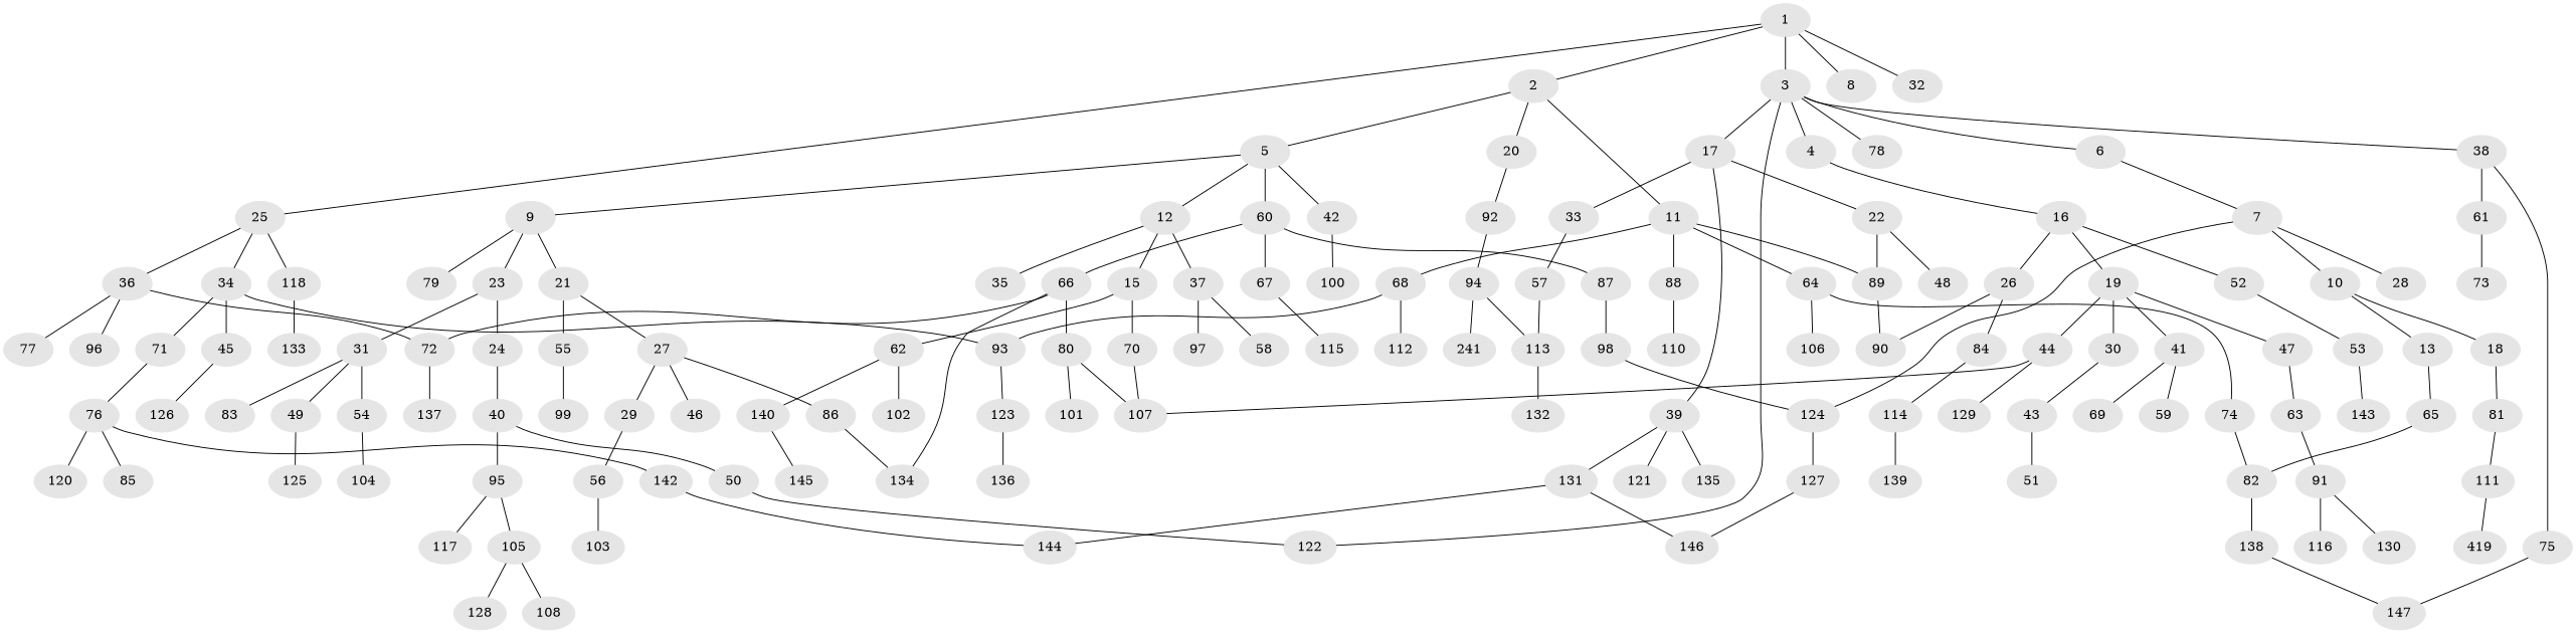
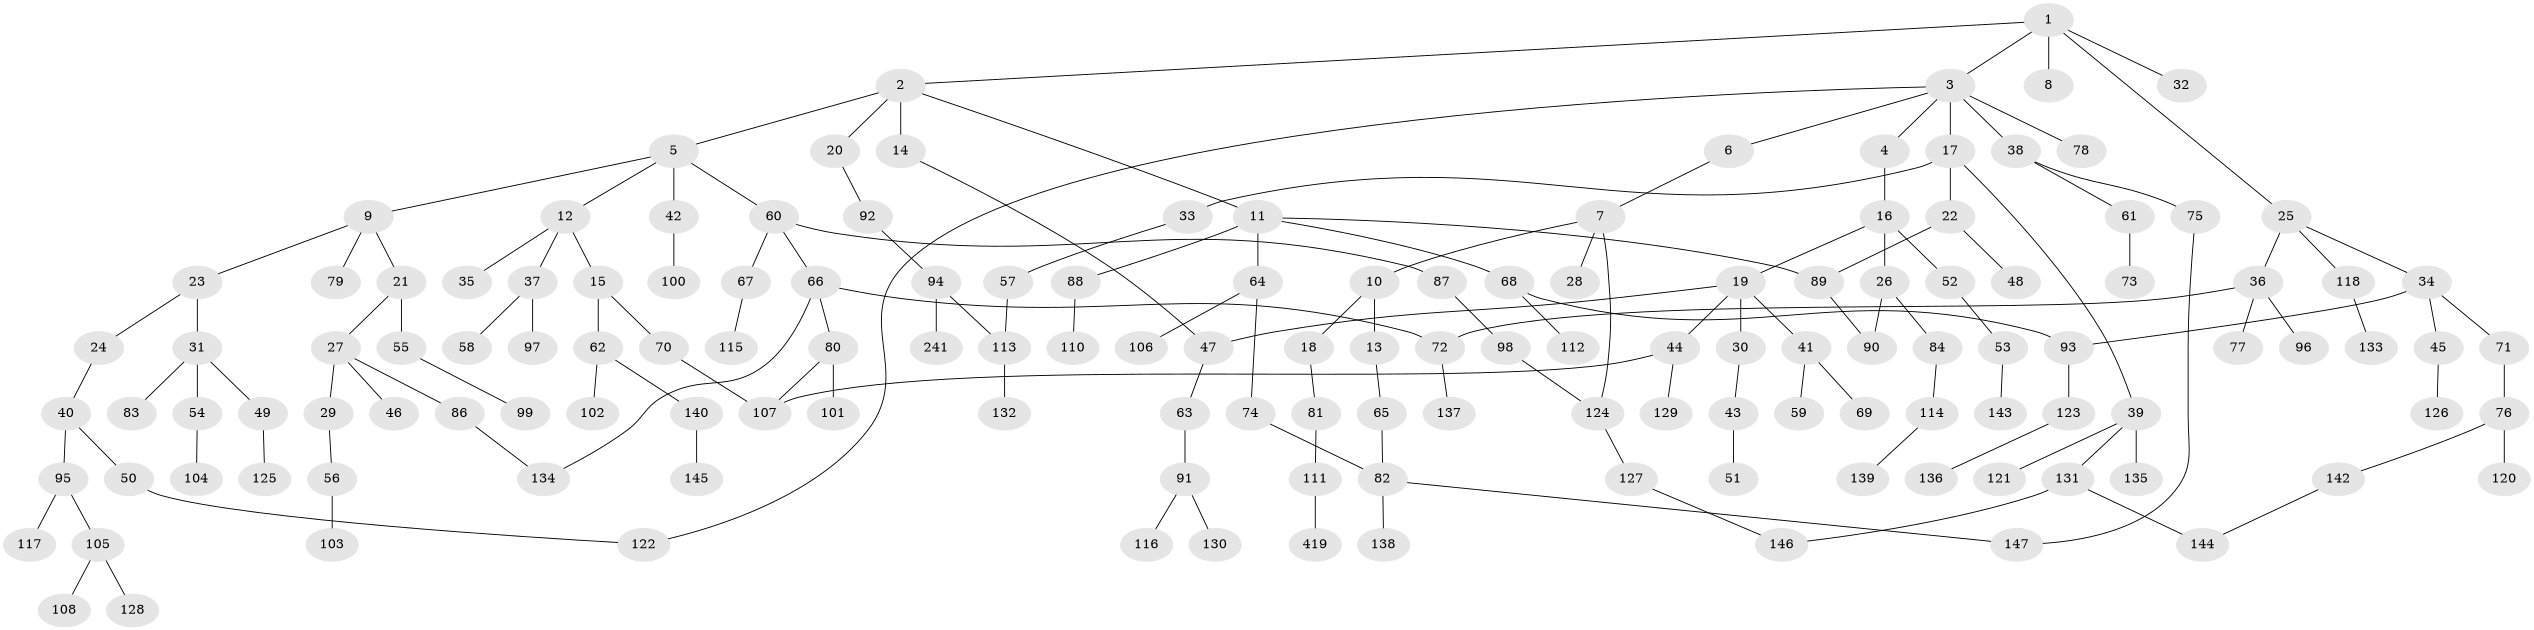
  graph {
    node [color=gray90 style=filled]
    1
    2
    3
    8
    25
    32
    5
    11
+   14
    20
    4
    6
    17
    38
    78
    122
    34
    36
    118
    9
    12
    42
    60
    64
    68
    88
    89
    47
    92
    16
    7
    22
    33
    39
    61
    75
    19
    26
    52
    21
    23
    79
    15
    35
    37
    100
    66
    67
    87
    10
    28
    124
    13
    18
    127
    27
    55
    24
    31
    65
    81
    74
    106
    93
    112
    110
    90
    62
    70
    58
    97
    82
    63
    102
    140
    107
    30
    41
    44
    84
    53
    48
    57
    121
    131
    135
    111
    43
    59
    69
    129
    94
    29
    46
    86
    99
    40
    49
    54
    83
    50
    95
    45
    71
    72
    77
    96
    133
    114
    56
    134
    103
    51
    125
    104
    113
    126
    76
    123
    137
    73
    147
    146
    144
    105
    117
    91
    143
    132
    80
    115
    98
    145
    116
    130
    138
    101
-   85
    120
    142
    n141 [label=419]
    139
    n143 [label=241]
    136
    108
    128
    1 -- 2
    1 -- 3
    1 -- 8
    1 -- 25
    1 -- 32
    2 -- 5
    2 -- 11
+   2 -- 14
    2 -- 20
    3 -- 4
    3 -- 6
    3 -- 17
    3 -- 38
    3 -- 78
    3 -- 122
    25 -- 34
    25 -- 36
    25 -- 118
    5 -- 9
    5 -- 12
    5 -- 42
    5 -- 60
    11 -- 64
    11 -- 68
    11 -- 88
    11 -- 89
+   14 -- 47
    20 -- 92
    4 -- 16
    6 -- 7
    17 -- 22
    17 -- 33
    17 -- 39
    38 -- 61
    38 -- 75
    34 -- 93
    34 -- 45
    34 -- 71
    36 -- 72
    36 -- 77
    36 -- 96
    118 -- 133
    9 -- 21
    9 -- 23
    9 -- 79
    12 -- 15
    12 -- 35
    12 -- 37
    42 -- 100
    60 -- 66
    60 -- 67
    60 -- 87
    64 -- 74
    64 -- 106
    68 -- 93
    68 -- 112
    88 -- 110
    89 -- 90
    47 -- 63
    92 -- 94
    16 -- 19
    16 -- 26
    16 -- 52
    7 -- 10
    7 -- 28
    7 -- 124
    22 -- 89
    22 -- 48
    33 -- 57
    39 -- 121
    39 -- 131
    39 -- 135
    61 -- 73
    75 -- 147
    19 -- 47
    19 -- 30
    19 -- 41
    19 -- 44
    26 -- 90
    26 -- 84
    52 -- 53
    21 -- 27
    21 -- 55
    23 -- 24
    23 -- 31
    15 -- 62
    15 -- 70
    37 -- 58
    37 -- 97
    66 -- 72
    66 -- 134
    66 -- 80
    67 -- 115
    87 -- 98
    10 -- 13
    10 -- 18
    124 -- 127
    13 -- 65
    18 -- 81
    127 -- 146
    27 -- 29
    27 -- 46
    27 -- 86
    55 -- 99
    24 -- 40
    31 -- 49
    31 -- 54
    31 -- 83
    65 -- 82
    81 -- 111
    74 -- 82
    93 -- 123
    62 -- 102
    62 -- 140
    70 -- 107
    82 -- 138
    63 -- 91
    140 -- 145
    30 -- 43
    41 -- 59
    41 -- 69
    44 -- 107
    44 -- 129
    84 -- 114
    53 -- 143
    57 -- 113
    131 -- 146
    131 -- 144
    111 -- n141
    43 -- 51
    94 -- 113
    94 -- n143
    29 -- 56
    86 -- 134
    40 -- 50
    40 -- 95
    49 -- 125
    54 -- 104
    50 -- 122
    95 -- 105
    95 -- 117
    45 -- 126
    71 -- 76
    72 -- 137
    114 -- 139
    56 -- 103
    113 -- 132
-   76 -- 85
    76 -- 120
    76 -- 142
    123 -- 136
    105 -- 108
    105 -- 128
    91 -- 116
    91 -- 130
    80 -- 107
    80 -- 101
    98 -- 124
-   138 -- 147
+   82 -- 147
    142 -- 144
  }
